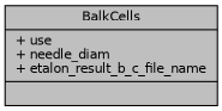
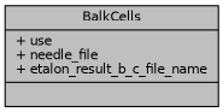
  digraph {
-   n1 [color=black fillcolor=grey75 fontcolor=black fontname=Helvetica fontsize=10 height=0.2 label="{BalkCells\n|+ use\l+ needle_diam\l+ etalon_result_b_c_file_name\l|}" shape=record style=filled width=0.4]
+   n1 [color=black fillcolor=grey75 fontcolor=black fontname=Helvetica fontsize=10 height=0.2 label="{BalkCells\n|+ use\l+ needle_file\l+ etalon_result_b_c_file_name\l|}" shape=record style=filled width=0.4]
  }
